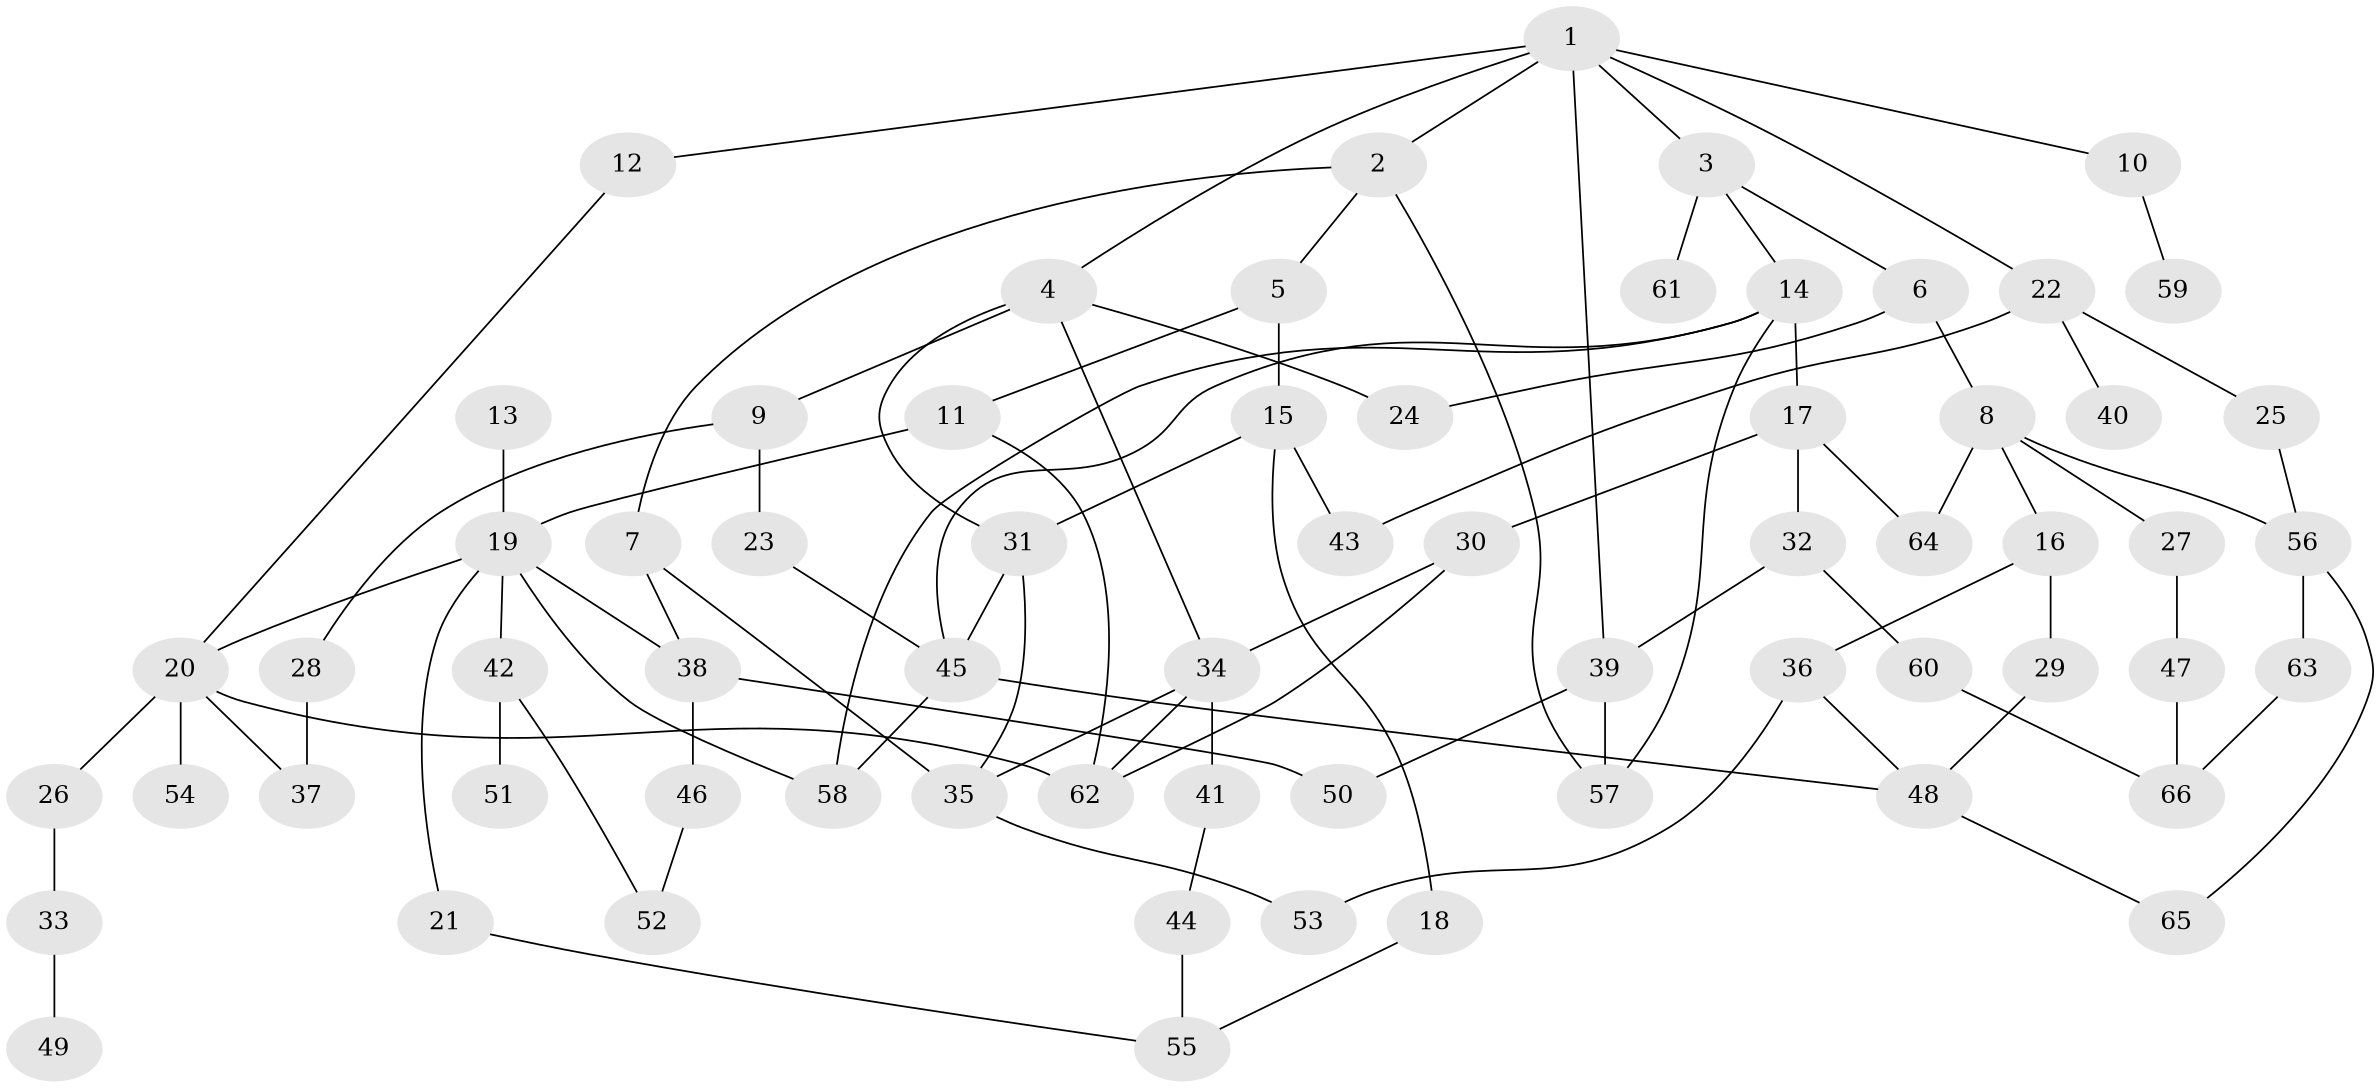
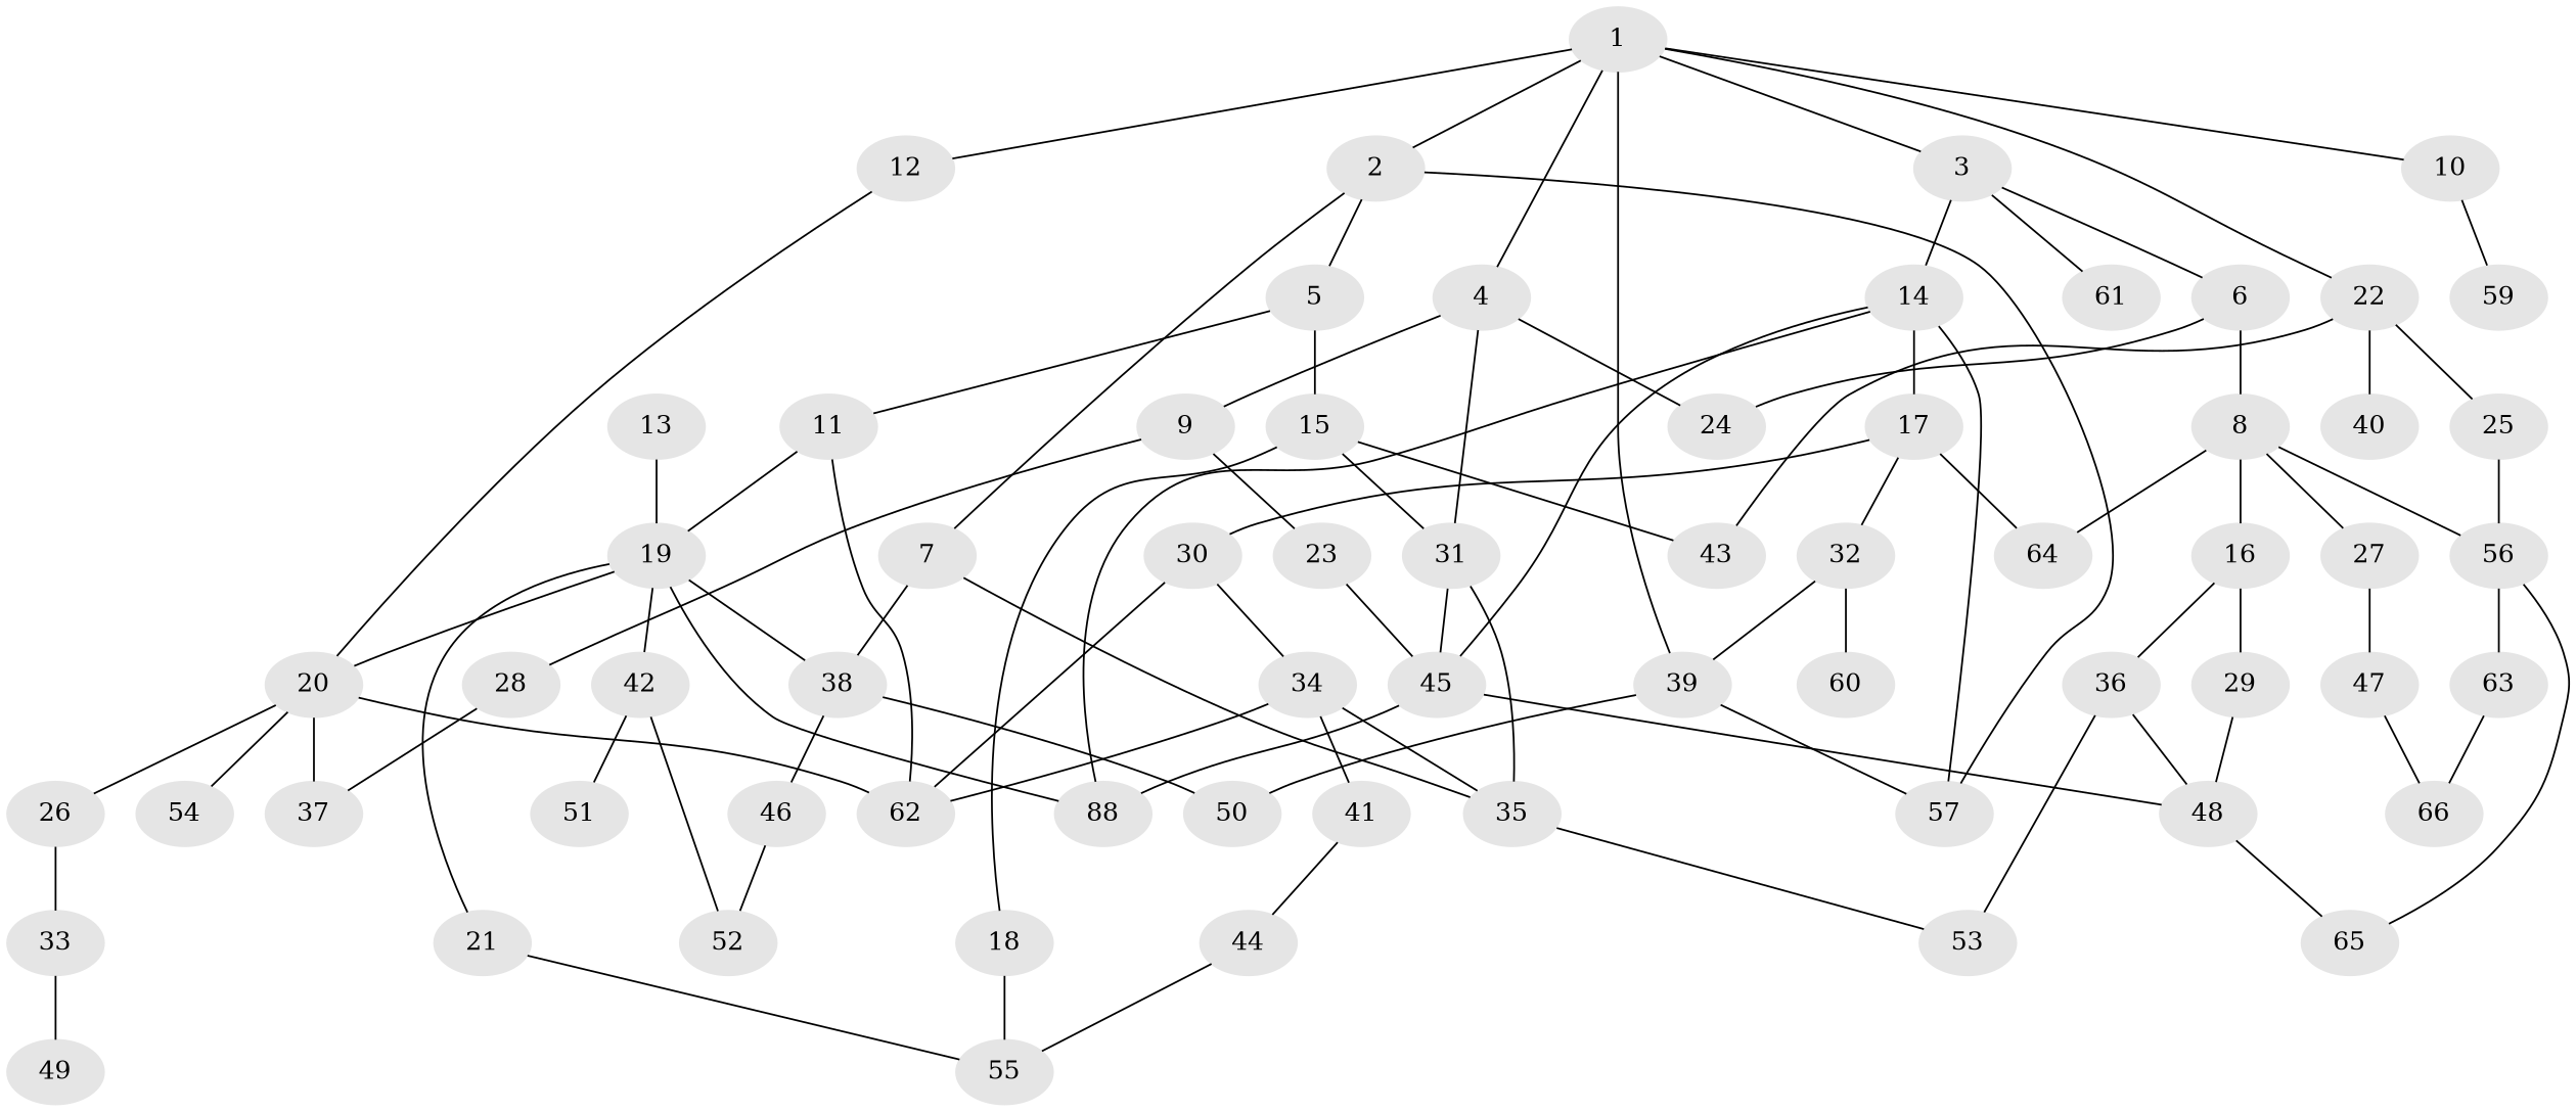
  graph {
    node [color=gray90 style=filled]
    1
    2
    3
    4
    10
    12
    22
    39
    5
    7
    57
    6
    14
    61
    9
    24
    31
    34
    59
    20
    43
    25
    40
    50
    11
    15
    35
    38
    8
    17
    45
-   58
+   58 [label=88]
    23
    28
    62
    41
    19
    18
    16
    27
    56
    64
    53
    46
    29
    36
    47
    65
    63
    37
    13
    26
    54
    21
    42
    30
    32
    48
    55
    60
    51
    52
    33
    49
    66
    44
    1 -- 2
    1 -- 3
    1 -- 4
    1 -- 10
    1 -- 12
    1 -- 22
    1 -- 39
    2 -- 5
    2 -- 7
    2 -- 57
    3 -- 6
    3 -- 14
    3 -- 61
    4 -- 9
    4 -- 24
    4 -- 31
-   4 -- 34
    10 -- 59
    12 -- 20
    22 -- 43
    22 -- 25
    22 -- 40
    39 -- 57
    39 -- 50
    5 -- 11
    5 -- 15
    7 -- 35
    7 -- 38
    6 -- 24
    6 -- 8
    14 -- 57
    14 -- 17
    14 -- 45
    14 -- 58
    9 -- 23
    9 -- 28
    31 -- 35
    31 -- 45
    34 -- 35
    34 -- 62
    34 -- 41
    20 -- 62
    20 -- 37
    20 -- 26
    20 -- 54
    25 -- 56
    11 -- 62
    11 -- 19
    15 -- 31
    15 -- 43
    15 -- 18
    35 -- 53
    38 -- 50
    38 -- 46
    8 -- 16
    8 -- 27
    8 -- 56
    8 -- 64
    17 -- 64
    17 -- 30
    17 -- 32
    45 -- 58
    45 -- 48
    23 -- 45
    28 -- 37
    41 -- 44
    19 -- 20
    19 -- 38
    19 -- 58
    19 -- 21
    19 -- 42
    18 -- 55
    16 -- 29
    16 -- 36
    27 -- 47
    56 -- 65
    56 -- 63
    46 -- 52
    29 -- 48
    36 -- 53
    36 -- 48
    47 -- 66
    63 -- 66
    13 -- 19
    26 -- 33
    21 -- 55
    42 -- 51
    42 -- 52
    30 -- 34
    30 -- 62
    32 -- 39
    32 -- 60
    48 -- 65
-   60 -- 66
    33 -- 49
    44 -- 55
  }
